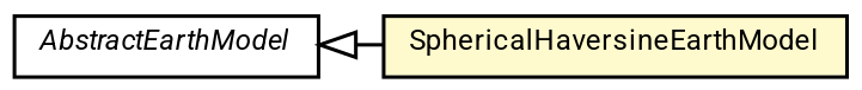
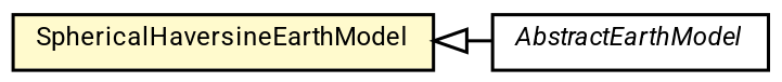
  digraph {
    nodesep=0.15
    rankdir=LR
    ranksep=0.25
    fontname=Merriweather
    node [fontcolor=black fontname=Merriweather fontsize=8 margin=0 shape=plaintext]
    n1 [height=0 label=<<table title="de.lmu.ifi.dbs.elki.math.geodesy.SphericalHaversineEarthModel" border="0" cellborder="1" cellspacing="0" cellpadding="2" bgcolor="lemonChiffon" href="SphericalHaversineEarthModel.html" target="_parent"> 		<tr><td><table border="0" cellspacing="0" cellpadding="1"> 		<tr><td align="center" balign="center"> <font face="Roboto">SphericalHaversineEarthModel</font> </td></tr> 		</table></td></tr> 		</table>> width=0]
    n2 [height=0 label=<<table title="de.lmu.ifi.dbs.elki.math.geodesy.AbstractEarthModel" border="0" cellborder="1" cellspacing="0" cellpadding="2" href="AbstractEarthModel.html" target="_parent"> 		<tr><td><table border="0" cellspacing="0" cellpadding="1"> 		<tr><td align="center" balign="center"> <font face="Roboto"><i>AbstractEarthModel</i></font> </td></tr> 		</table></td></tr> 		</table>> width=0]
-   n2 -> n1 [arrowtail=empty color=black dir=back fontname=Merriweather fontsize=7 labelfontname=Roboto labelfontsize=7 weight=10]
+   n1 -> n2 [arrowtail=empty color=black dir=back fontname=Merriweather fontsize=7 labelfontname=Roboto labelfontsize=7 weight=10]
  }
